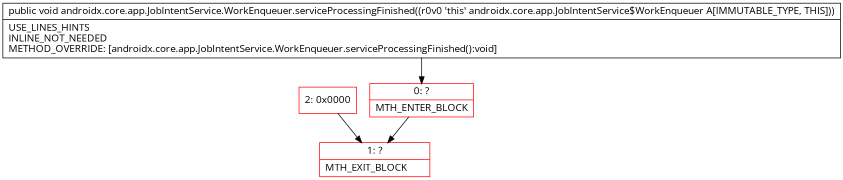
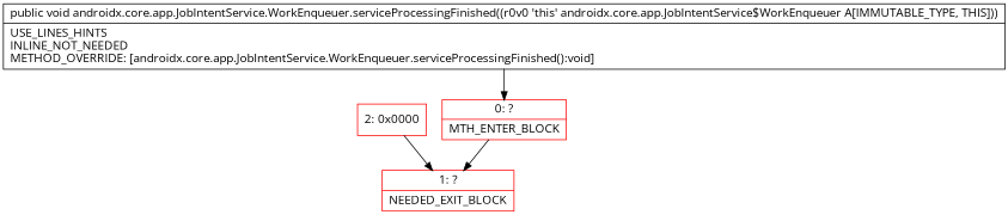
  digraph {
    fontname="Open Sans"
    node [color=red fontname="Open Sans" shape=record]
    edge [fontname="Open Sans"]
    n1 [label="{0\:\ ?|MTH_ENTER_BLOCK\l}"]
-   n2 [label="{1\:\ ?|MTH_EXIT_BLOCK\l}"]
+   n2 [label="{1\:\ ?|NEEDED_EXIT_BLOCK\l}"]
    n3 [label="{2\:\ 0x0000}"]
    n4 [label="{public void androidx.core.app.JobIntentService.WorkEnqueuer.serviceProcessingFinished((r0v0 'this' androidx.core.app.JobIntentService$WorkEnqueuer A[IMMUTABLE_TYPE, THIS]))  | USE_LINES_HINTS\lINLINE_NOT_NEEDED\lMETHOD_OVERRIDE: [androidx.core.app.JobIntentService.WorkEnqueuer.serviceProcessingFinished():void]\l}" color=""]
    subgraph cluster_1 {
      label="R(0)"
    }
    n1 -> n2
    n3 -> n2
    n4 -> n1
  }
